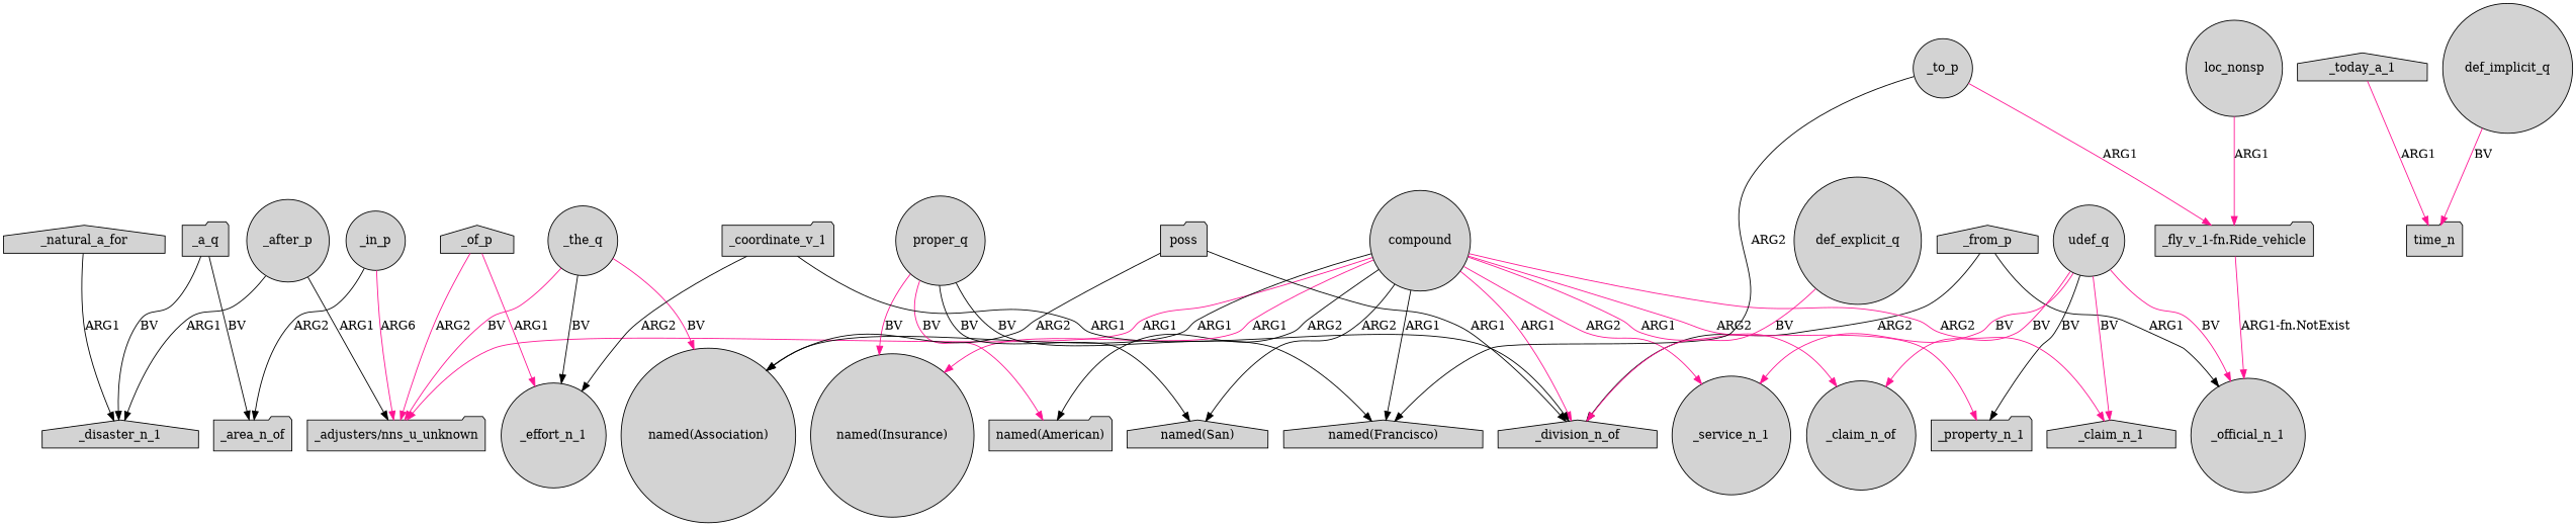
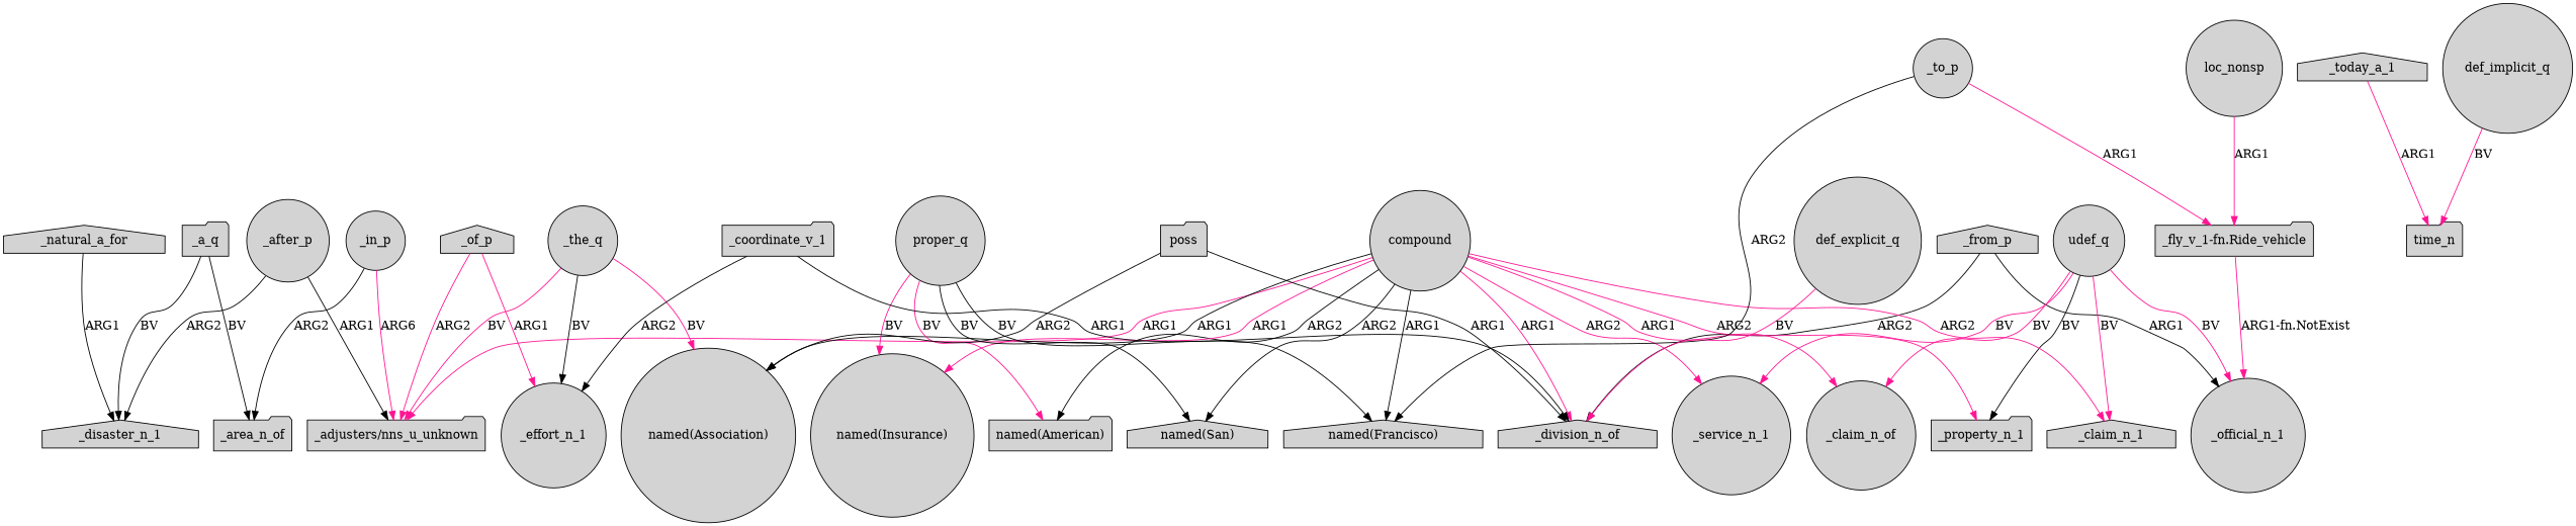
  digraph {
    node [shape=circle style=filled]
    edge [color=deeppink]
    _disaster_n_1 [shape=house]
    _after_p
    "_adjusters/nns_u_unknown" [shape=folder]
    _from_p [shape=house]
    _division_n_of [shape=house]
    _official_n_1
    "_fly_v_1-fn.Ride_vehicle" [shape=folder]
    loc_nonsp
    time_n [shape=folder]
    udef_q
    _claim_n_1 [shape=house]
    _service_n_1
    _claim_n_of
    _property_n_1 [shape=folder]
    compound
    "named(Francisco)" [shape=house]
    "named(American)" [shape=folder]
    "named(San)" [shape=house]
    "named(Association)"
    "named(Insurance)"
    _of_p [shape=house]
    _effort_n_1
    _today_a_1 [shape=house]
    _to_p
    proper_q
    _the_q
    _a_q [shape=folder]
    _area_n_of [shape=folder]
    _natural_a_for [shape=house]
    poss [shape=folder]
    def_explicit_q
    _in_p
    _coordinate_v_1 [shape=folder]
    def_implicit_q
-   _after_p -> _disaster_n_1 [color=black label=ARG1]
+   _after_p -> _disaster_n_1 [color=black label=ARG2]
    _after_p -> "_adjusters/nns_u_unknown" [color=black label=ARG1]
    _from_p -> _division_n_of [color=black label=ARG2]
    _from_p -> _official_n_1 [color=black label=ARG1]
    "_fly_v_1-fn.Ride_vehicle" -> _official_n_1 [label="ARG1-fn.NotExist"]
    loc_nonsp -> "_fly_v_1-fn.Ride_vehicle" [label=ARG1]
    udef_q -> _official_n_1 [label=BV]
    udef_q -> _claim_n_1 [label=BV]
    udef_q -> _service_n_1 [label=BV]
    udef_q -> _claim_n_of [label=BV]
    udef_q -> _property_n_1 [color=black label=BV]
    compound -> "_adjusters/nns_u_unknown" [label=ARG1]
    compound -> _division_n_of [label=ARG1]
    compound -> _claim_n_1 [label=ARG2]
    compound -> _service_n_1 [label=ARG2]
    compound -> _claim_n_of [label=ARG1]
    compound -> _property_n_1 [label=ARG2]
    compound -> "named(Francisco)" [color=black label=ARG1]
    compound -> "named(American)" [color=black label=ARG2]
    compound -> "named(San)" [color=black label=ARG2]
    compound -> "named(Association)" [color=black label=ARG1]
    compound -> "named(Insurance)" [label=ARG1]
    _of_p -> "_adjusters/nns_u_unknown" [label=ARG2]
    _of_p -> _effort_n_1 [label=ARG1]
    _today_a_1 -> time_n [label=ARG1]
    _to_p -> "_fly_v_1-fn.Ride_vehicle" [label=ARG1]
    _to_p -> "named(Francisco)" [color=black label=ARG2]
    proper_q -> "named(Francisco)" [color=black label=BV]
    proper_q -> "named(American)" [label=BV]
    proper_q -> "named(San)" [color=black label=BV]
    proper_q -> "named(Insurance)" [label=BV]
    _the_q -> "_adjusters/nns_u_unknown" [label=BV]
    _the_q -> "named(Association)" [label=BV]
    _the_q -> _effort_n_1 [color=black label=BV]
    _a_q -> _disaster_n_1 [color=black label=BV]
    _a_q -> _area_n_of [color=black label=BV]
    _natural_a_for -> _disaster_n_1 [color=black label=ARG1]
    poss -> _division_n_of [color=black label=ARG1]
    poss -> "named(Association)" [color=black label=ARG2]
    def_explicit_q -> _division_n_of [label=BV]
    _in_p -> "_adjusters/nns_u_unknown" [label=ARG6]
    _in_p -> _area_n_of [color=black label=ARG2]
    _coordinate_v_1 -> _division_n_of [color=black label=ARG1]
    _coordinate_v_1 -> _effort_n_1 [color=black label=ARG2]
    def_implicit_q -> time_n [label=BV]
  }
